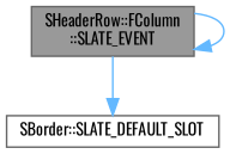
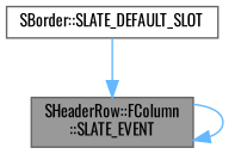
  digraph {
    rankdir=TB
    fontname=Oswald
    node [fontname=Oswald fontsize=10 shape=box style=filled]
    edge [color=steelblue1 fontname=Oswald fontsize=10 labelfontname=Helvetica labelfontsize=10 style=solid]
    n1 [color=gray40 fillcolor=grey60 fontcolor=black height=0.2 label="SHeaderRow::FColumn\l::SLATE_EVENT" width=0.4]
    n2 [color=grey40 fillcolor=white height=0.2 label="SBorder::SLATE_DEFAULT_SLOT" width=0.4]
    n1 -> n1
-   n1 -> n2
+   n2 -> n1
  }
